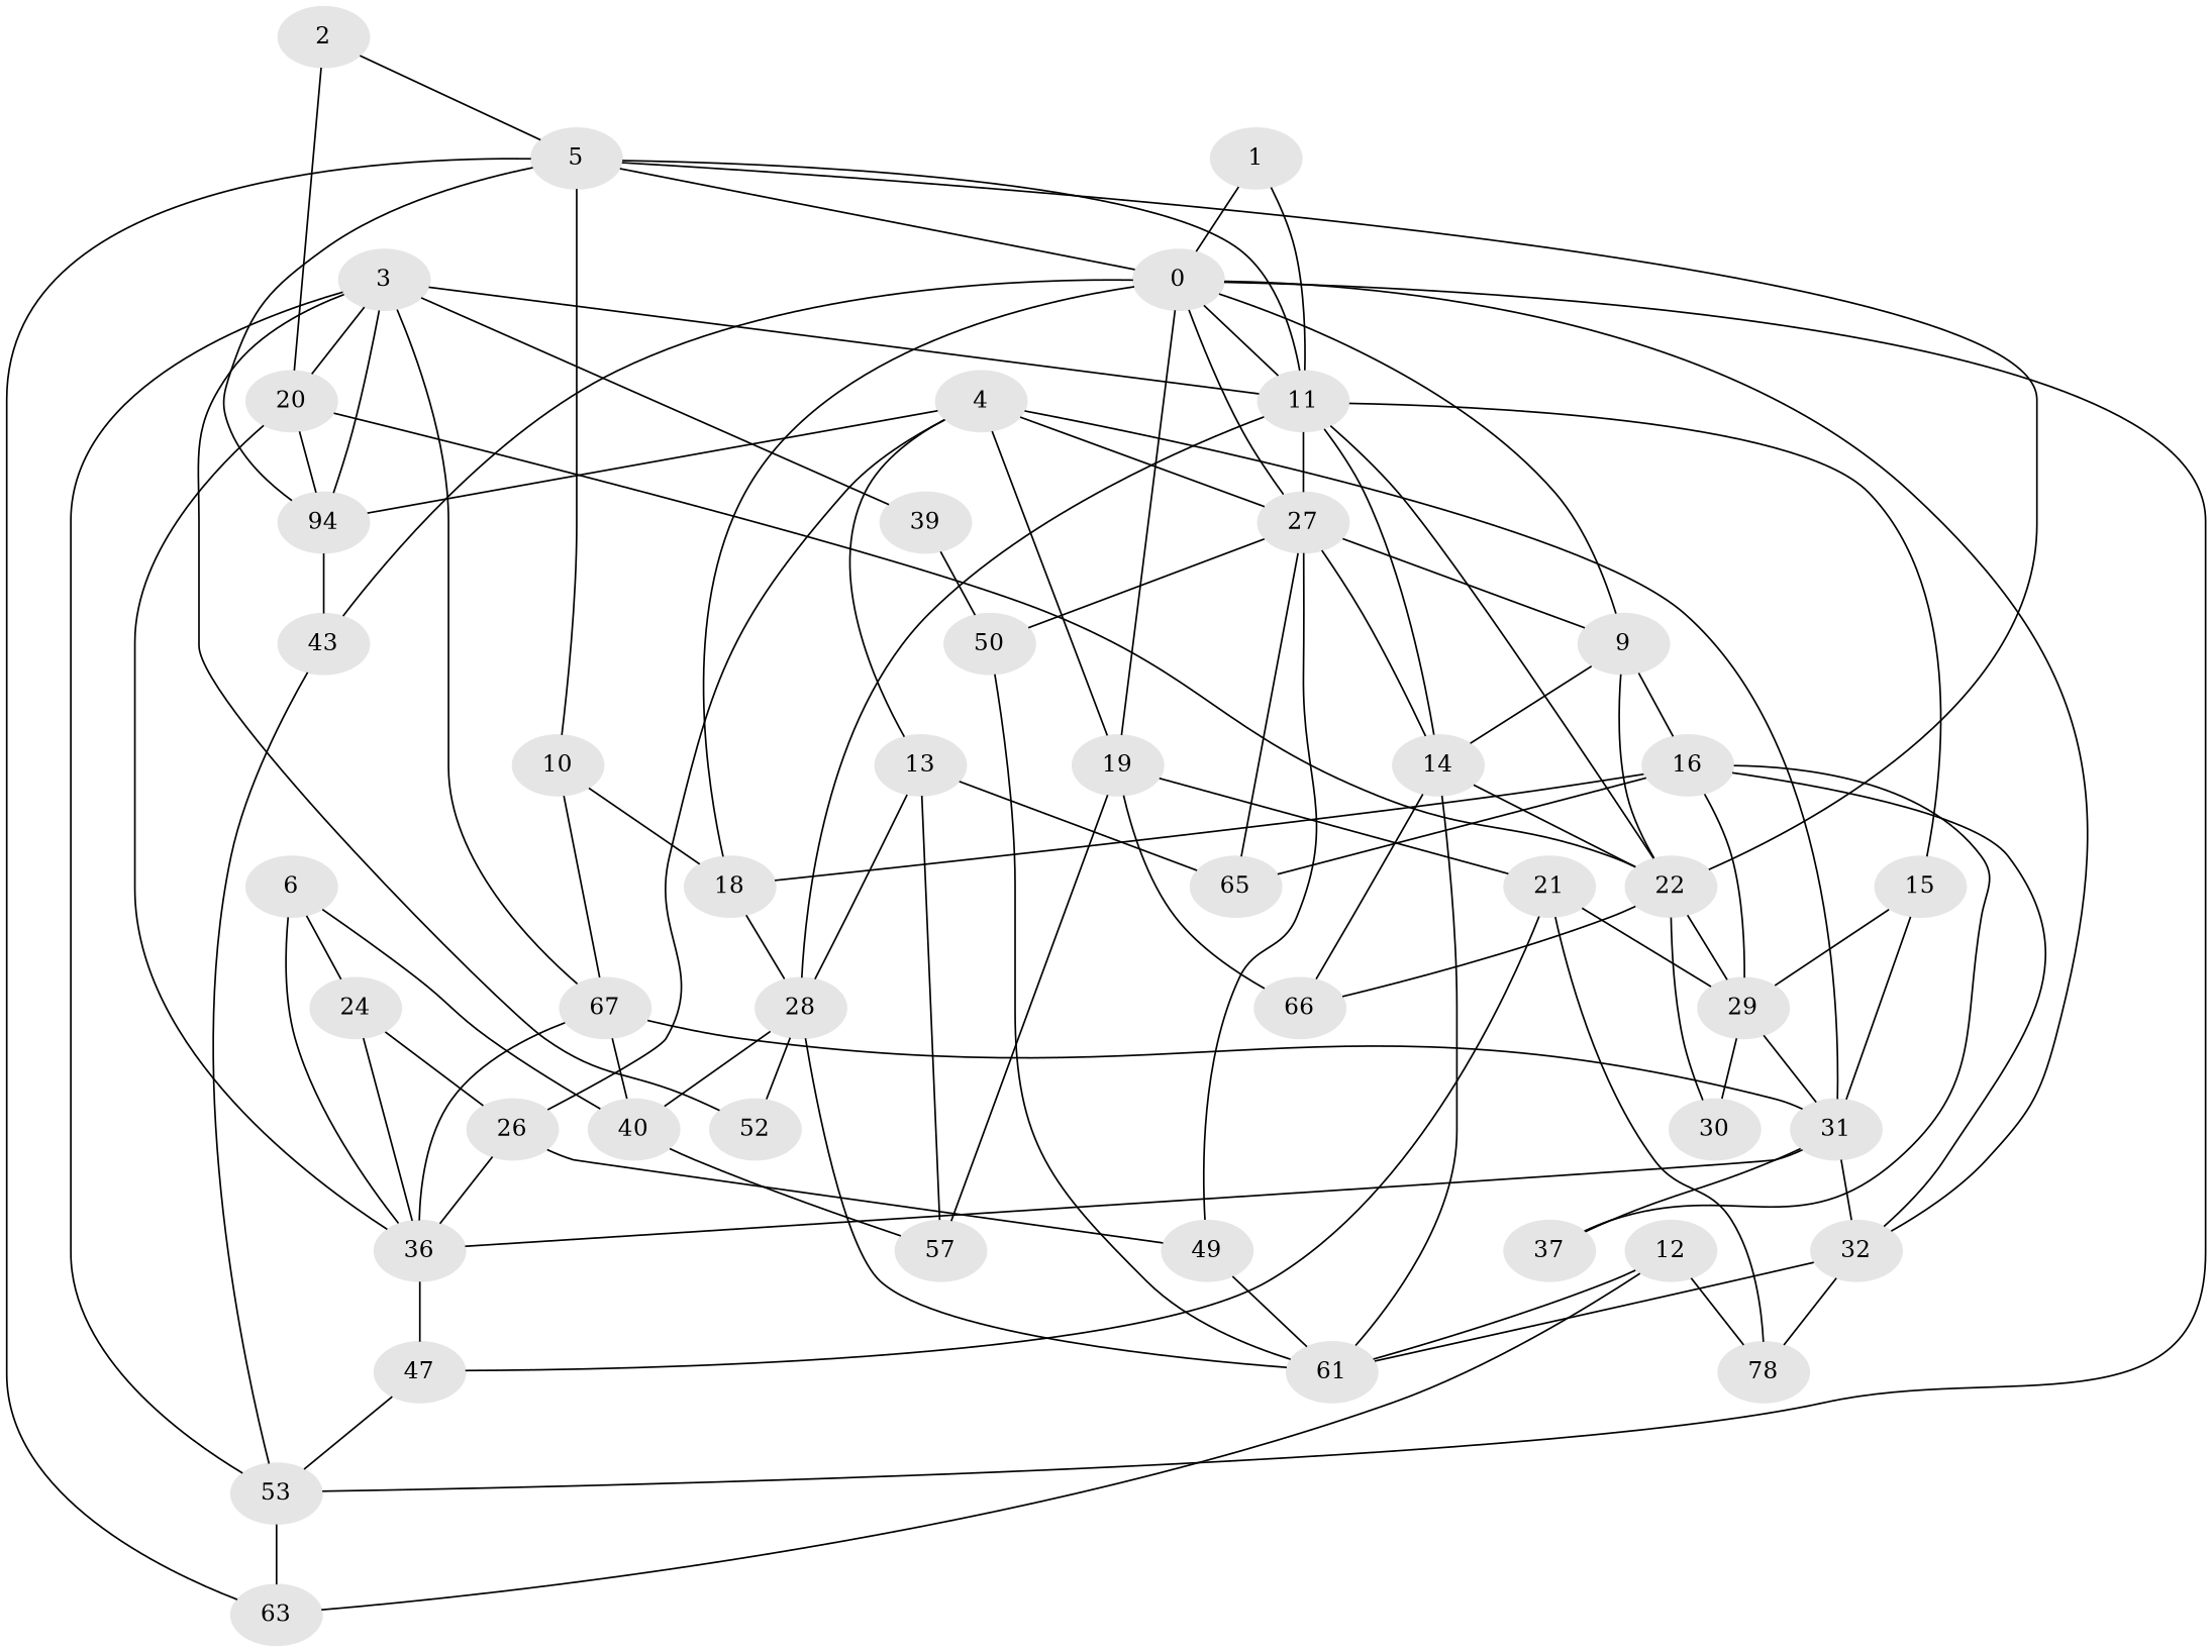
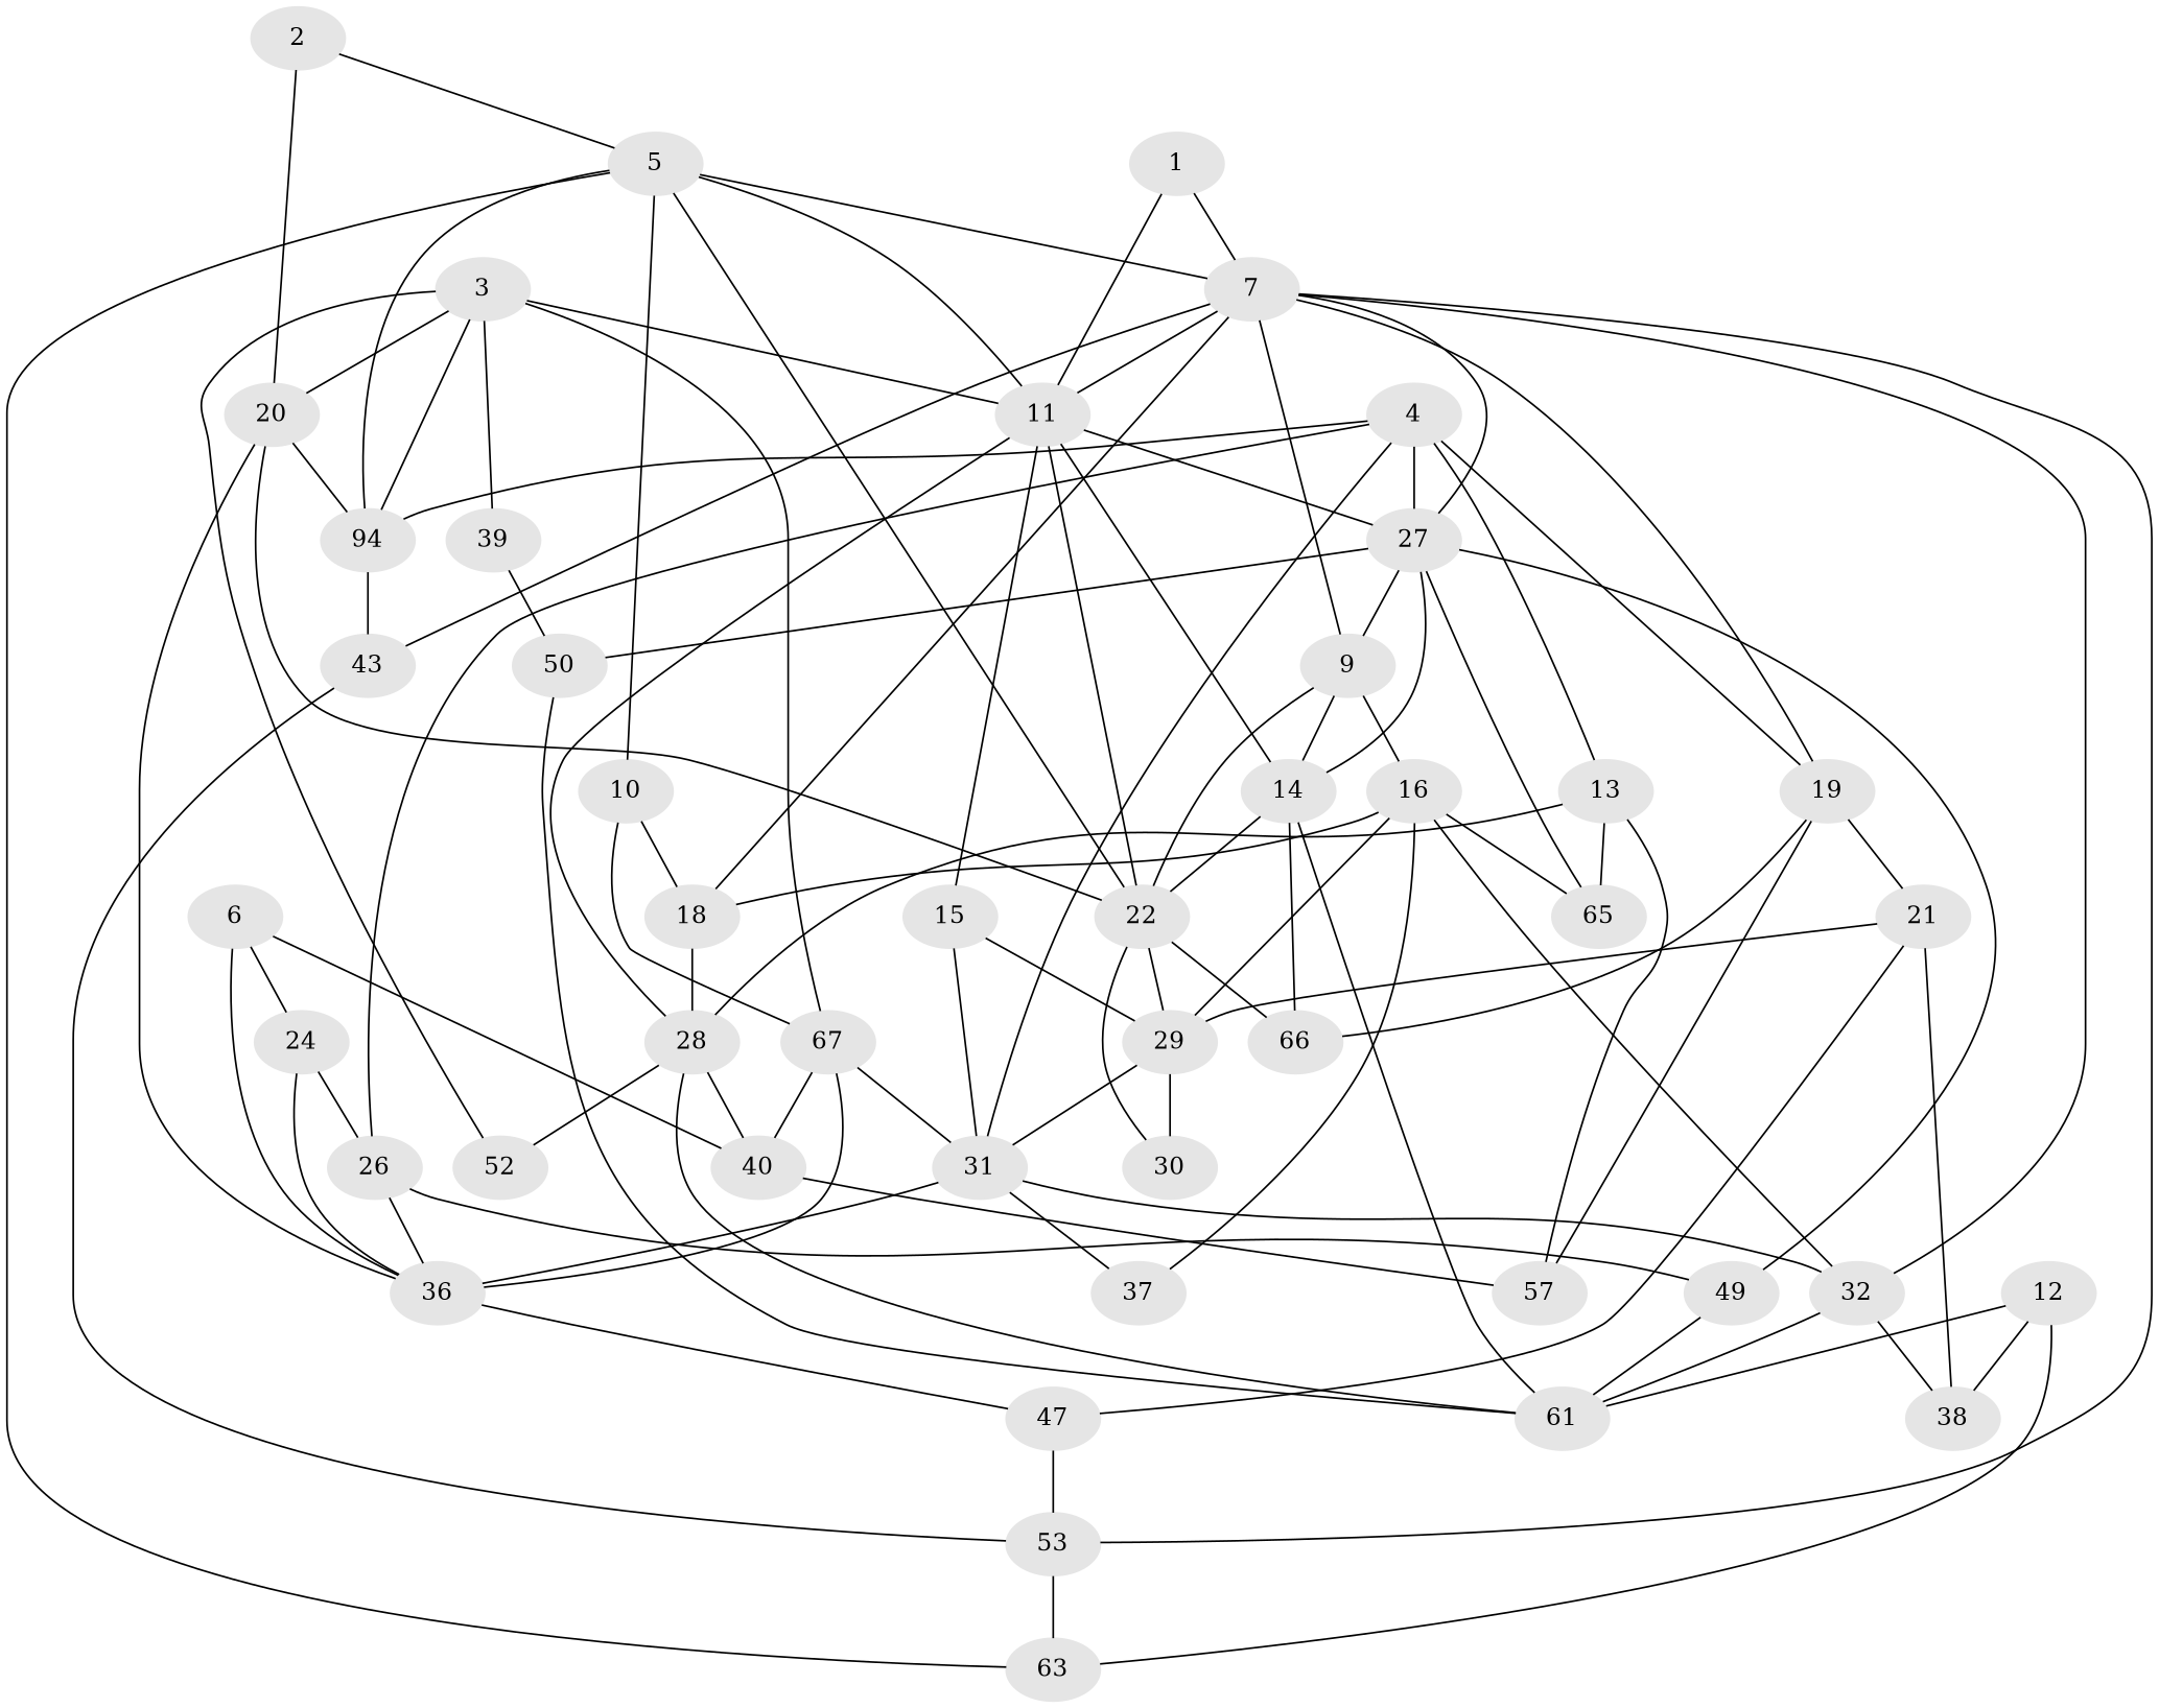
  graph {
    node [color=gray90 style=filled]
-   7 [super="+8" label=0]
+   7 [super="+8"]
    11 [super="+48"]
    53
    9
    19 [super="+51"]
    27 [super="+55"]
    18 [super="+42"]
    32
    43
    1
    22 [super="+44"]
    14 [super="+56"]
    15 [super="+59"]
    28 [super="+46"]
    5 [super="+35"]
    n16 [label=94 super="+54"]
    10
    63
    2
    20 [super="+33"]
    36 [super="+58"]
    3 [super="+41"]
    n23 [label=67 super="+23"]
    39
    52
    31 [super="+60"]
    40
    50
    4 [super="+45"]
    13
    26
    16 [super="+25"]
    57
    65
    66
    21
    49
    37
    29 [super="+62"]
    30
    6
    24
    47
    61
-   38 [super="+64" label=78]
+   38 [super="+64"]
    12
    7 -- 11
    7 -- 53
    7 -- 9
    7 -- 19
    7 -- 27
    7 -- 18
    7 -- 32
    7 -- 43
    11 -- 27
    11 -- 22
    11 -- 14
    11 -- 15
    11 -- 28 [weight=2]
    53 -- 63
    9 -- 22
    9 -- 14
    9 -- 16
    19 -- 57
    19 -- 66
    19 -- 21
    27 -- 9 [weight=2]
    27 -- 14
    27 -- 50
    27 -- 65
    27 -- 49
    18 -- 28 [weight=2]
    32 -- 61
    32 -- 38
    43 -- 53
    1 -- 7
    1 -- 11
    22 -- 66
    22 -- 29
    22 -- 30
    14 -- 22 [weight=2]
    14 -- 66
    14 -- 61
    15 -- 31 [weight=2]
    15 -- 29
    28 -- 52
    28 -- 40
    28 -- 61
    5 -- 7
    5 -- 11
    5 -- 22
    5 -- n16
    5 -- 10
    5 -- 63
    n16 -- 43
    10 -- 18
    10 -- n23
    2 -- 5
    2 -- 20
    20 -- 22
    20 -- n16
    20 -- 36
    36 -- 47
    3 -- 11
-   3 -- 53
    3 -- n16
    3 -- 20
    3 -- n23
    3 -- 39
    3 -- 52
    n23 -- 36 [weight=2]
    n23 -- 31
    n23 -- 40
    39 -- 50
    31 -- 32
    31 -- 36
    31 -- 37
    40 -- 57
    50 -- 61
    4 -- 19
    4 -- 27
    4 -- n16
    4 -- 31
    4 -- 13
    4 -- 26
    13 -- 28
    13 -- 57
    13 -- 65
    26 -- 36
    26 -- 49
    16 -- 18
    16 -- 32
    16 -- 65
    16 -- 37
    16 -- 29
    21 -- 29
    21 -- 47
    21 -- 38
    49 -- 61
    29 -- 31
    29 -- 30 [weight=2]
    6 -- 36
    6 -- 40
    6 -- 24
    24 -- 36
    24 -- 26
    47 -- 53
    12 -- 63
    12 -- 61
    12 -- 38
  }
